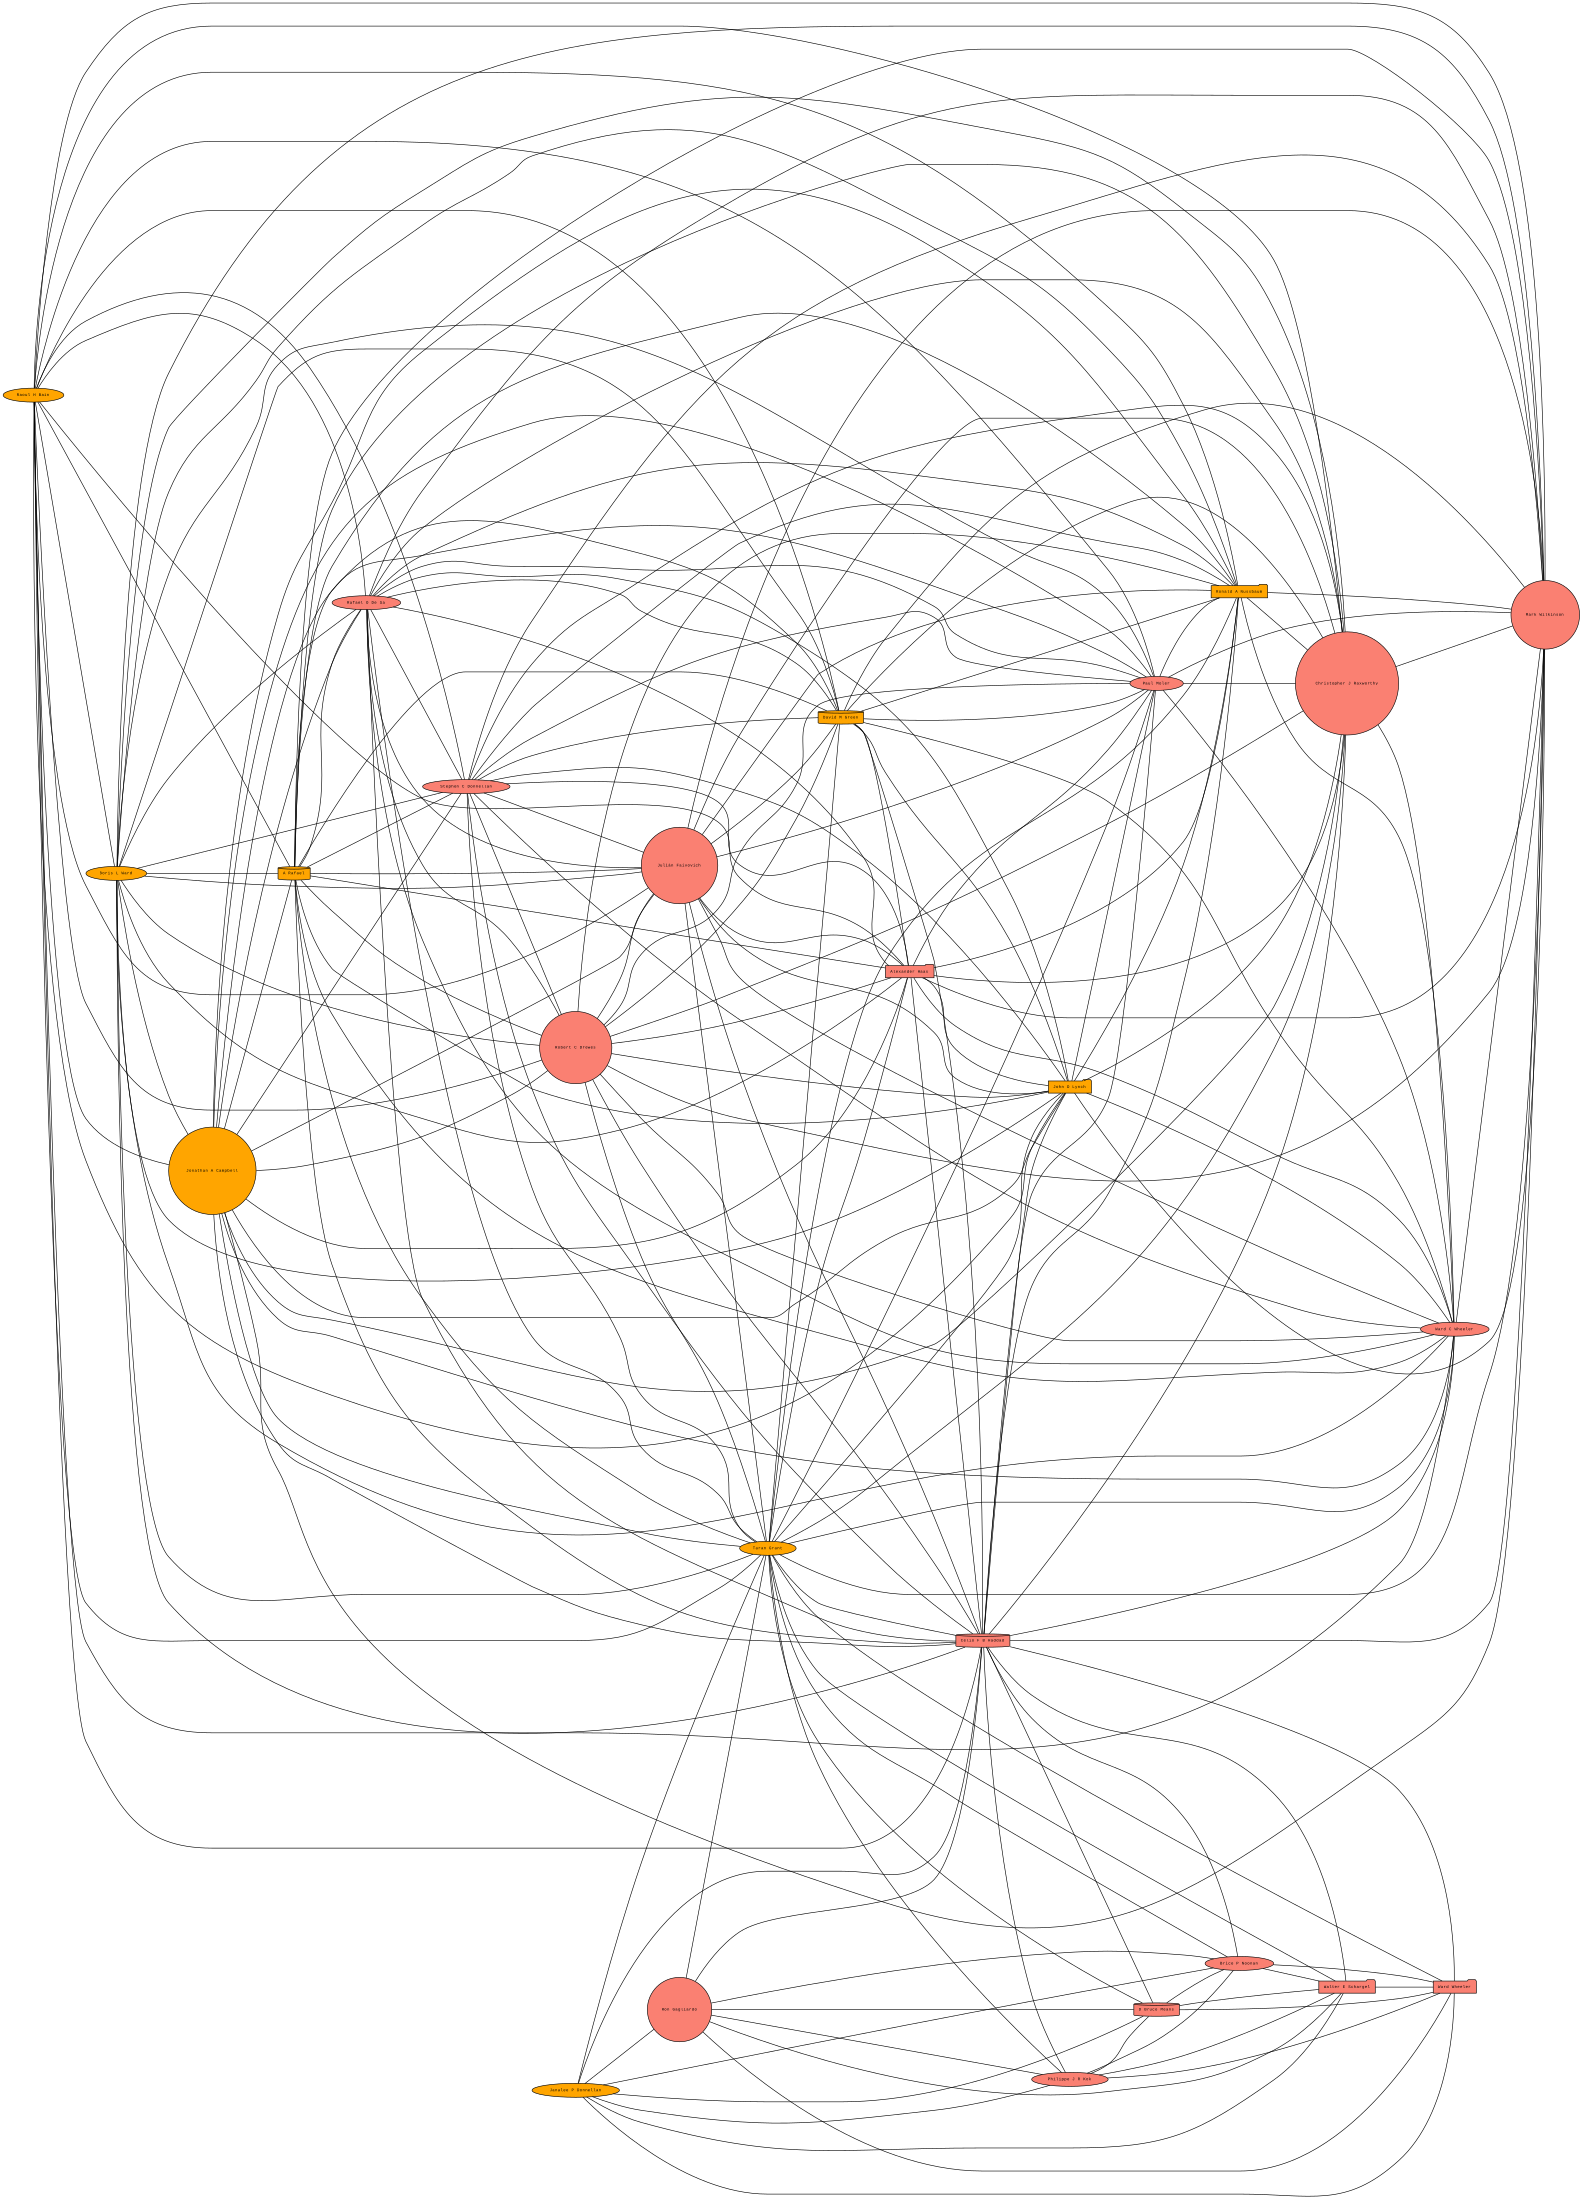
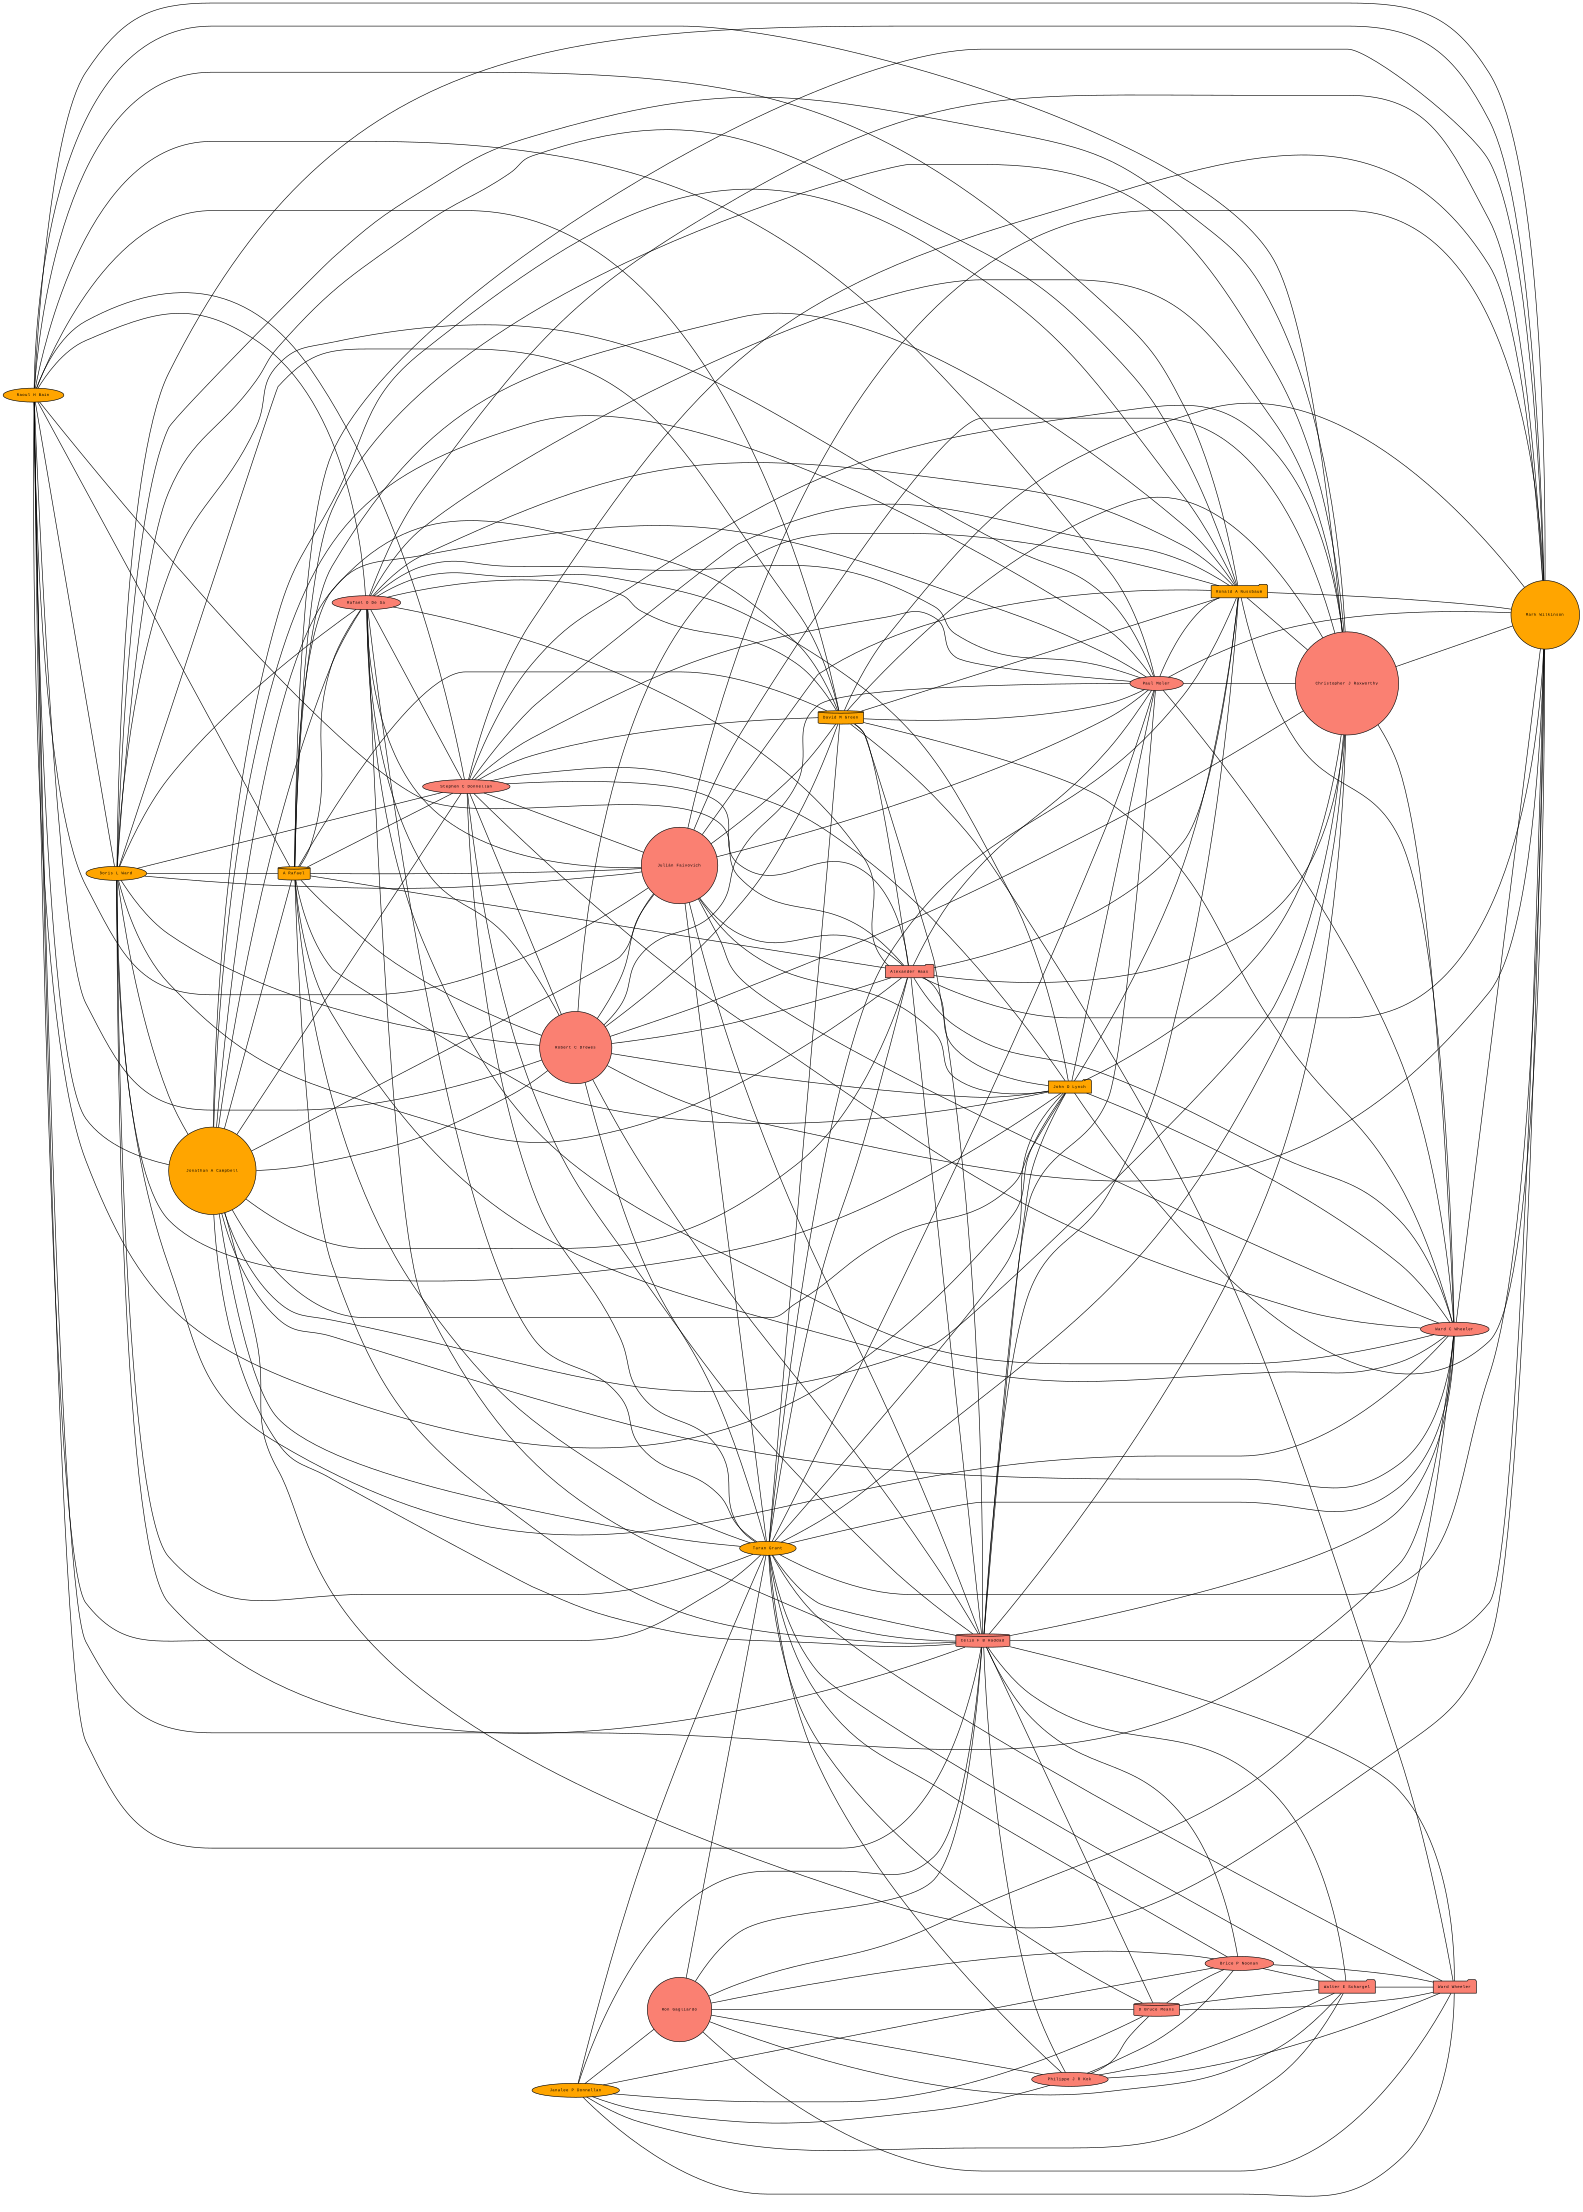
  graph {
    fontname="Liberation Mono"
    rankdir=LR
    node [fillcolor=salmon fontname="Liberation Mono" fontsize=7 shape=ellipse style=filled]
    edge [fontname="Liberation Mono" fontsize=7]
    n1 [fillcolor=orange height=0.27433100247 label="Raoul H Bain" width=0.27433100247]
    n2 [fillcolor=orange height=0.27433100247 label="Boris L Ward" width=0.27433100247]
    n3 [fillcolor=orange height=0.27433100247 label="Jonathan A Campbell" shape=circle width=0.27433100247]
    n4 [fillcolor=orange height=0.27433100247 label="A Rafael" shape=cylinder width=0.27433100247]
    n5 [height=0.27433100247 label="Rafael O De Sa" width=0.27433100247]
    n6 [height=0.27433100247 label="Stephen C Donnellan" width=0.27433100247]
    n7 [height=0.27433100247 label="Robert C Drewes" shape=circle width=0.27433100247]
    n8 [height=0.27433100247 label="Julián Faivovich" shape=circle width=0.27433100247]
    n9 [fillcolor=orange height=0.27433100247 label="Taran Grant" width=0.27433100247]
    n10 [fillcolor=orange height=0.27433100247 label="David M Green" shape=cylinder width=0.27433100247]
    n11 [height=0.27433100247 label="Alexander Haas" shape=folder width=0.27433100247]
    n12 [height=0.27433100247 label="Celio F B Haddad" shape=cylinder width=0.27433100247]
    n13 [fillcolor=orange height=0.27433100247 label="John D Lynch" shape=folder width=0.27433100247]
    n14 [height=0.27433100247 label="Paul Moler" width=0.27433100247]
    n15 [fillcolor=orange height=0.27433100247 label="Ronald A Nussbaum" shape=folder width=0.27433100247]
    n16 [height=0.27433100247 label="Christopher J Raxworthy" shape=circle width=0.27433100247]
    n17 [height=0.27433100247 label="Ward C Wheeler" width=0.27433100247]
-   n18 [height=0.27433100247 label="Mark Wilkinson" shape=circle width=0.27433100247]
+   n18 [fillcolor=orange height=0.27433100247 label="Mark Wilkinson" shape=circle width=0.27433100247]
    n19 [height=0.27433100247 label="Philippe J R Kok" width=0.27433100247]
    n20 [height=0.27433100247 label="D Bruce Means" shape=cylinder width=0.27433100247]
    n21 [height=0.27433100247 label="Brice P Noonan" width=0.27433100247]
    n22 [height=0.27433100247 label="Walter E Schargel" shape=folder width=0.27433100247]
    n23 [height=0.27433100247 label="Ward Wheeler" shape=folder width=0.27433100247]
    n24 [fillcolor=orange height=0.27433100247 label="Janalee P Donnellan" width=0.27433100247]
    n25 [height=0.27433100247 label="Ron Gagliardo" shape=circle width=0.27433100247]
    n1 -- n2
    n1 -- n3
    n1 -- n4
    n1 -- n5
    n1 -- n6
    n1 -- n7
    n1 -- n8
    n1 -- n9
    n1 -- n10
    n1 -- n11
    n1 -- n12
    n1 -- n13
    n1 -- n14
    n1 -- n15
    n1 -- n16
    n1 -- n17
    n1 -- n18
    n2 -- n3
    n2 -- n4
    n2 -- n5
    n2 -- n6
    n2 -- n7
    n2 -- n8
    n2 -- n9
    n2 -- n10
    n2 -- n11
    n2 -- n12
    n2 -- n13
    n2 -- n14
    n2 -- n15
    n2 -- n16
    n2 -- n17
    n2 -- n18
    n3 -- n4
    n3 -- n5
    n3 -- n6
    n3 -- n7
    n3 -- n8
    n3 -- n9
    n3 -- n10
    n3 -- n11
    n3 -- n12
    n3 -- n13
    n3 -- n14
    n3 -- n15
    n3 -- n16
    n3 -- n17
    n3 -- n18
    n4 -- n5
    n4 -- n6
    n4 -- n7
    n4 -- n8
    n4 -- n9
    n4 -- n10
    n4 -- n11
    n4 -- n12
    n4 -- n13
    n4 -- n14
    n4 -- n15
    n4 -- n16
    n4 -- n17
    n4 -- n18
    n5 -- n6
    n5 -- n7
    n5 -- n8
    n5 -- n9
    n5 -- n10
    n5 -- n11
    n5 -- n12
    n5 -- n13
    n5 -- n14
    n5 -- n15
    n5 -- n16
    n5 -- n17
    n5 -- n18
    n6 -- n7
    n6 -- n8
    n6 -- n9
    n6 -- n10
    n6 -- n11
    n6 -- n12
    n6 -- n13
    n6 -- n14
    n6 -- n15
    n6 -- n16
    n6 -- n17
    n6 -- n18
    n7 -- n8
    n7 -- n9
    n7 -- n10
    n7 -- n11
    n7 -- n12
    n7 -- n13
    n7 -- n14
    n7 -- n15
    n7 -- n16
-   n7 -- n17
+   n25 -- n17
    n7 -- n18
    n8 -- n9
    n8 -- n10
    n8 -- n11
    n8 -- n12
    n8 -- n13
    n8 -- n14
    n8 -- n15
    n8 -- n16
    n8 -- n17
    n8 -- n18
    n9 -- n10
    n9 -- n11
    n9 -- n12
    n9 -- n13
    n9 -- n14
    n9 -- n15
    n9 -- n16
    n9 -- n17
    n9 -- n18
    n9 -- n19
    n9 -- n20
    n9 -- n21
    n9 -- n22
    n9 -- n23
    n10 -- n11
    n10 -- n12
-   n10 -- n13
+   n10 -- n23
    n10 -- n14
    n10 -- n15
    n10 -- n16
    n10 -- n17
    n10 -- n18
    n11 -- n12
    n11 -- n13
    n11 -- n14
    n11 -- n15
    n11 -- n16
    n11 -- n17
    n11 -- n18
    n12 -- n13
    n12 -- n14
    n12 -- n15
    n12 -- n16
    n12 -- n17
    n12 -- n18
    n12 -- n19
    n12 -- n20
    n12 -- n21
    n12 -- n22
    n12 -- n23
    n13 -- n14
    n13 -- n15
    n13 -- n16
    n13 -- n17
    n13 -- n18
    n14 -- n15
    n14 -- n16
    n14 -- n17
    n14 -- n18
    n15 -- n16
    n15 -- n17
    n15 -- n18
    n16 -- n17
    n16 -- n18
    n17 -- n18
    n19 -- n20
    n19 -- n21
    n19 -- n22
    n19 -- n23
    n20 -- n21
    n20 -- n22
    n20 -- n23
    n21 -- n22
    n21 -- n23
    n22 -- n23
    n24 -- n9
    n24 -- n12
    n24 -- n19
    n24 -- n20
    n24 -- n21
    n24 -- n22
    n24 -- n23
    n24 -- n25
    n25 -- n9
    n25 -- n12
    n25 -- n19
    n25 -- n20
    n25 -- n21
    n25 -- n22
    n25 -- n23
  }
